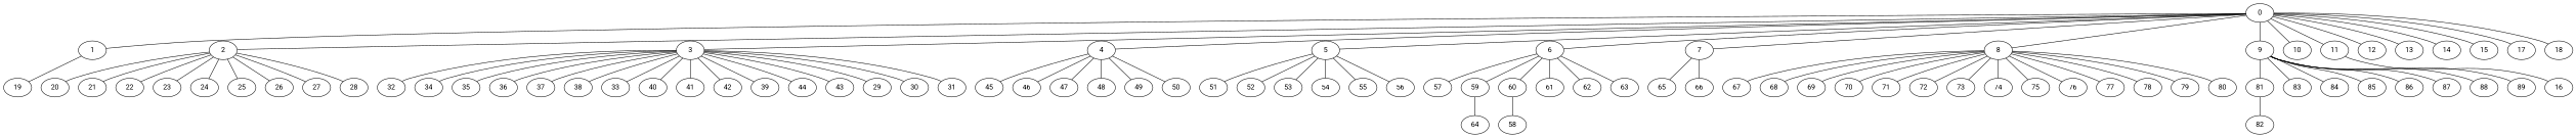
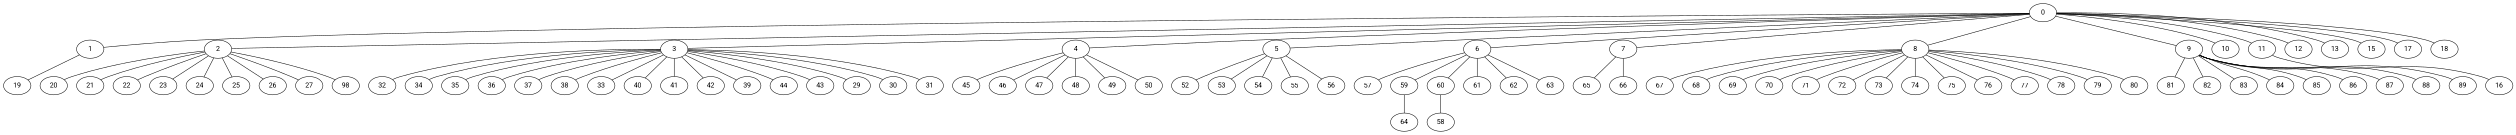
  graph {
    fontname=Roboto
    node [fontname=Roboto]
    edge [fontname=Roboto]
    0
    1
    2
    3
    4
    5
    6
    7
    8
    9
    10
    11
    12
    13
-   14
    15
    17
    18
    19
    20
    21
    22
    23
    24
    25
    26
    27
-   28
+   28 [label=98]
    32
    34
    35
    36
    37
    38
    33
    40
    41
    42
    39
    44
    43
    29
    30
    31
    45
    46
    47
    48
    49
    50
-   51
    52
    53
    54
    55
    56
    57
    59
    60
    61
    62
    63
    65
    66
    67
    68
    69
    70
    71
    72
    73
    74
    75
    76
    77
    78
    79
    80
    81
    82
    83
    84
    85
    86
    87
    88
    89
    16
    64
    58
    0 -- 1
    0 -- 2
    0 -- 3
    0 -- 4
    0 -- 5
    0 -- 6
    0 -- 7
    0 -- 8
    0 -- 9
    0 -- 10
    0 -- 11
    0 -- 12
    0 -- 13
-   0 -- 14
    0 -- 15
    0 -- 17
    0 -- 18
    1 -- 19
    2 -- 20
    2 -- 21
    2 -- 22
    2 -- 23
    2 -- 24
    2 -- 25
    2 -- 26
    2 -- 27
    2 -- 28
    3 -- 32
    3 -- 34
    3 -- 35
    3 -- 36
    3 -- 37
    3 -- 38
    3 -- 33
    3 -- 40
    3 -- 41
    3 -- 42
    3 -- 39
    3 -- 44
    3 -- 43
    3 -- 29
    3 -- 30
    3 -- 31
    4 -- 45
    4 -- 46
    4 -- 47
    4 -- 48
    4 -- 49
    4 -- 50
-   5 -- 51
    5 -- 52
    5 -- 53
    5 -- 54
    5 -- 55
    5 -- 56
    6 -- 57
    6 -- 59
    6 -- 60
    6 -- 61
    6 -- 62
    6 -- 63
    7 -- 65
    7 -- 66
    8 -- 67
    8 -- 68
    8 -- 69
    8 -- 70
    8 -- 71
    8 -- 72
    8 -- 73
    8 -- 74
    8 -- 75
    8 -- 76
    8 -- 77
    8 -- 78
    8 -- 79
    8 -- 80
    9 -- 81
-   81 -- 82
+   9 -- 82
    9 -- 83
    9 -- 84
    9 -- 85
    9 -- 86
    9 -- 87
    9 -- 88
    9 -- 89
    11 -- 16
    59 -- 64
    60 -- 58
  }
